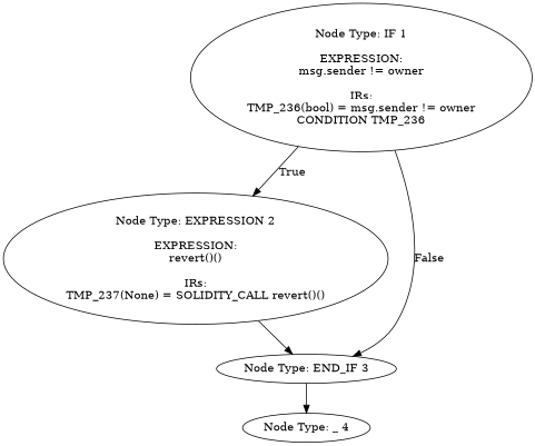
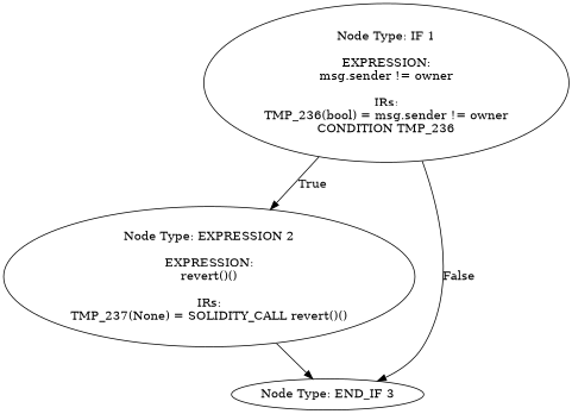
  digraph {
    n1 [label="Node Type: IF 1\n\nEXPRESSION:\nmsg.sender != owner\n\nIRs:\nTMP_236(bool) = msg.sender != owner\nCONDITION TMP_236"]
    n2 [label="Node Type: EXPRESSION 2\n\nEXPRESSION:\nrevert()()\n\nIRs:\nTMP_237(None) = SOLIDITY_CALL revert()()"]
    n3 [label="Node Type: END_IF 3\n"]
-   n4 [label="Node Type: _ 4\n"]
    n1 -> n2 [label=True]
    n1 -> n3 [label=False]
    n2 -> n3
-   n3 -> n4
  }
